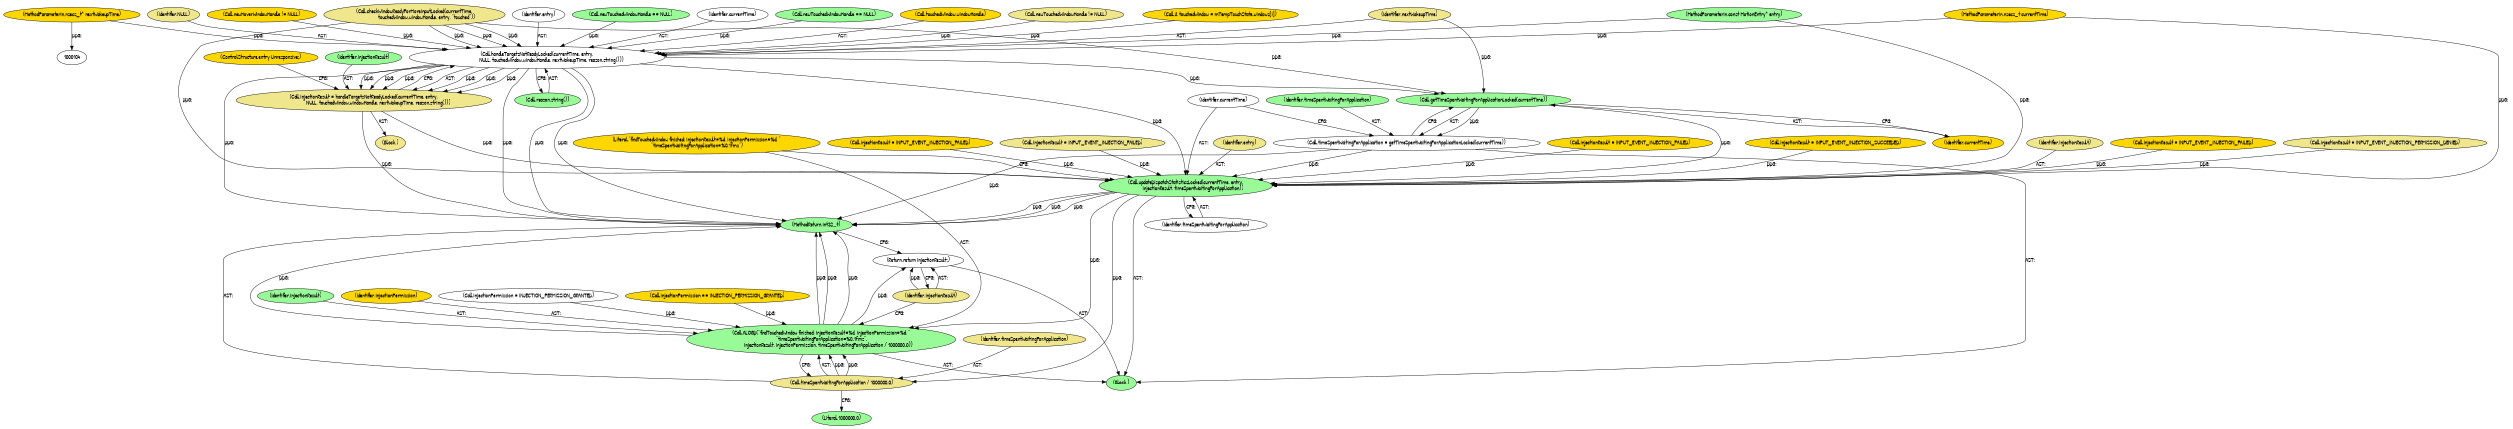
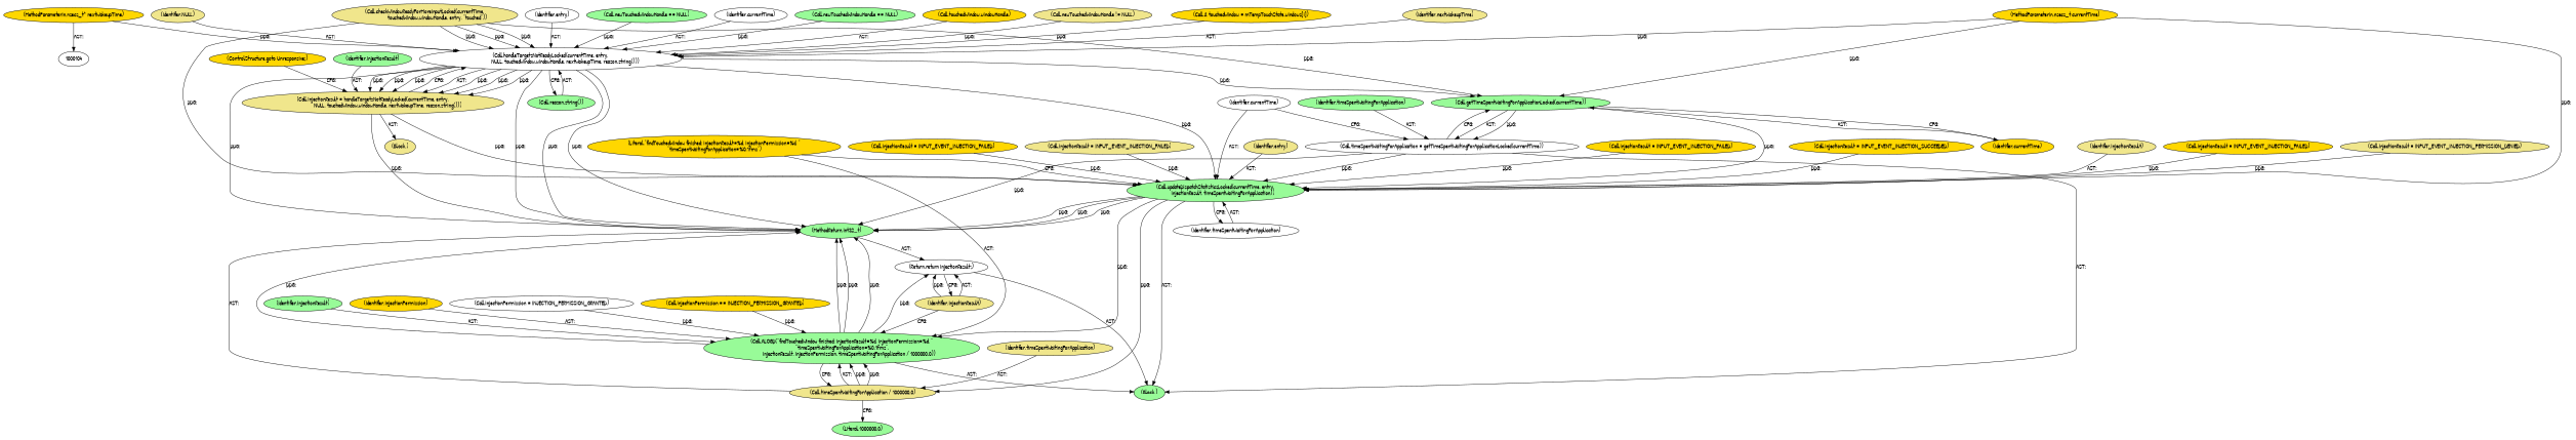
  digraph {
    fontname="Patrick Hand"
    node [fillcolor=gold fontname="Patrick Hand" style=filled]
    edge [fontname="Patrick Hand"]
    n1 [label="(MethodParameterIn,nsecs_t* nextWakeupTime)"]
    n2 [fillcolor=white label="(Call,handleTargetsNotReadyLocked(currentTime, entry,\n                        NULL, touchedWindow.windowHandle, nextWakeupTime, reason.string()))"]
    1000104 [fillcolor=white]
    n4 [fillcolor=palegreen label="(MethodReturn,int32_t)"]
    n5 [fillcolor=khaki label="(Call,injectionResult = handleTargetsNotReadyLocked(currentTime, entry,\n                        NULL, touchedWindow.windowHandle, nextWakeupTime, reason.string()))"]
    n6 [fillcolor=palegreen label="(Call,updateDispatchStatisticsLocked(currentTime, entry,\n            injectionResult, timeSpentWaitingForApplication))"]
    n7 [fillcolor=palegreen label="(Call,getTimeSpentWaitingForApplicationLocked(currentTime))"]
    n8 [fillcolor=palegreen label="(Call,reason.string())"]
    n9 [fillcolor=white label="(Return,return injectionResult;)"]
    n10 [fillcolor=khaki label="(Block,)"]
    n11 [fillcolor=palegreen label="(Call,ALOGD(\"findTouchedWindow finished: injectionResult=%d, injectionPermission=%d, \"\n \"timeSpentWaitingForApplication=%0.1fms\",\n            injectionResult, injectionPermission, timeSpentWaitingForApplication / 1000000.0))"]
    n12 [fillcolor=khaki label="(Call,timeSpentWaitingForApplication / 1000000.0)"]
    n13 [fillcolor=white label="(Identifier,timeSpentWaitingForApplication)"]
    n14 [fillcolor=palegreen label="(Block,)"]
    n15 [fillcolor=white label="(Call,timeSpentWaitingForApplication = getTimeSpentWaitingForApplicationLocked(currentTime))"]
    n16 [label="(Identifier,currentTime)"]
    n17 [fillcolor=palegreen label="(Literal,1000000.0)"]
    n18 [fillcolor=khaki label="(Identifier,injectionResult)"]
    n19 [fillcolor=white label="(Identifier,currentTime)"]
    n20 [label="(Literal,\"findTouchedWindow finished: injectionResult=%d, injectionPermission=%d, \"\n \"timeSpentWaitingForApplication=%0.1fms\")"]
    n21 [label="(MethodParameterIn,nsecs_t currentTime)"]
    n22 [fillcolor=white label="(Identifier,entry)"]
    n23 [fillcolor=khaki label="(Identifier,entry)"]
    n24 [label="(Call,injectionResult = INPUT_EVENT_INJECTION_FAILED)"]
    n25 [label="(Call,injectionResult = INPUT_EVENT_INJECTION_SUCCEEDED)"]
    n26 [fillcolor=palegreen label="(Identifier,injectionResult)"]
    n27 [fillcolor=khaki label="(Identifier,injectionResult)"]
    n28 [label="(Call,injectionResult = INPUT_EVENT_INJECTION_FAILED)"]
    n29 [fillcolor=palegreen label="(Identifier,timeSpentWaitingForApplication)"]
    n30 [label="(Identifier,injectionPermission)"]
    n31 [fillcolor=khaki label="(Call,injectionResult = INPUT_EVENT_INJECTION_PERMISSION_DENIED)"]
    n32 [fillcolor=khaki label="(Identifier,nextWakeupTime)"]
-   n33 [fillcolor=palegreen label="(MethodParameterIn,const MotionEntry* entry)"]
    n34 [fillcolor=palegreen label="(Call,newTouchedWindowHandle == NULL)"]
    n35 [fillcolor=white label="(Call,injectionPermission = INJECTION_PERMISSION_GRANTED)"]
    n36 [label="(Call,touchedWindow.windowHandle)"]
    n37 [fillcolor=khaki label="(Call,newTouchedWindowHandle != NULL)"]
    n38 [label="(Call,& touchedWindow = mTempTouchState.windows[i])"]
-   n39 [label="(ControlStructure,entry Unresponsive;)"]
+   n39 [label="(ControlStructure,goto Unresponsive;)"]
    n40 [fillcolor=white label="(Identifier,currentTime)"]
    n41 [fillcolor=khaki label="(Identifier,NULL)"]
    n42 [label="(Call,injectionResult = INPUT_EVENT_INJECTION_FAILED)"]
    n43 [fillcolor=khaki label="(Identifier,timeSpentWaitingForApplication)"]
-   n44 [label="(Call,newHoverWindowHandle != NULL)"]
    n45 [fillcolor=khaki label="(Call,checkWindowReadyForMoreInputLocked(currentTime,\n                    touchedWindow.windowHandle, entry, \"touched\"))"]
    n46 [fillcolor=palegreen label="(Identifier,injectionResult)"]
    n47 [label="(Call,injectionPermission == INJECTION_PERMISSION_GRANTED)"]
    n48 [fillcolor=khaki label="(Call,injectionResult = INPUT_EVENT_INJECTION_FAILED)"]
    n49 [fillcolor=palegreen label="(Call,newTouchedWindowHandle == NULL)"]
    n1 -> n2 [label="DDG: "]
-   n1 -> 1000104 [label="DDG: "]
+   n1 -> 1000104 [label="AST: "]
    n2 -> n4 [label="DDG: "]
    n2 -> n4 [label="DDG: "]
    n2 -> n4 [label="DDG: "]
    n2 -> n4 [label="DDG: "]
    n2 -> n5 [label="AST: "]
    n2 -> n5 [label="DDG: "]
    n2 -> n5 [label="DDG: "]
    n2 -> n5 [label="DDG: "]
    n2 -> n5 [label="DDG: "]
    n2 -> n5 [label="DDG: "]
    n2 -> n5 [label="DDG: "]
    n2 -> n6 [label="DDG: "]
    n2 -> n7 [label="DDG: "]
    n2 -> n8 [label="CFG: "]
-   n4 -> n9 [label="CFG: "]
+   n4 -> n9 [label="AST: "]
    n5 -> n2 [label="CFG: "]
    n5 -> n4 [label="DDG: "]
    n5 -> n6 [label="DDG: "]
    n5 -> n10 [label="AST: "]
    n6 -> n4 [label="DDG: "]
    n6 -> n4 [label="DDG: "]
    n6 -> n4 [label="DDG: "]
    n6 -> n11 [label="DDG: "]
    n6 -> n12 [label="DDG: "]
    n6 -> n13 [label="CFG: "]
    n6 -> n14 [label="AST: "]
    n7 -> n6 [label="DDG: "]
    n7 -> n15 [label="AST: "]
    n7 -> n15 [label="DDG: "]
    n7 -> n16 [label="CFG: "]
    n8 -> n2 [label="AST: "]
    n9 -> n14 [label="AST: "]
    n9 -> n18 [label="CFG: "]
    n11 -> n4 [label="DDG: "]
    n11 -> n4 [label="DDG: "]
    n11 -> n4 [label="DDG: "]
    n11 -> n4 [label="DDG: "]
    n11 -> n9 [label="DDG: "]
    n11 -> n12 [label="CFG: "]
    n11 -> n14 [label="AST: "]
    n12 -> n4 [label="AST: "]
    n12 -> n11 [label="AST: "]
    n12 -> n11 [label="DDG: "]
    n12 -> n11 [label="DDG: "]
    n12 -> n17 [label="CFG: "]
    n13 -> n6 [label="AST: "]
    n15 -> n4 [label="DDG: "]
    n15 -> n6 [label="DDG: "]
    n15 -> n7 [label="CFG: "]
    n15 -> n14 [label="AST: "]
    n16 -> n7 [label="AST: "]
    n18 -> n9 [label="AST: "]
    n18 -> n9 [label="DDG: "]
    n18 -> n11 [label="CFG: "]
    n19 -> n2 [label="AST: "]
    n20 -> n6 [label="CFG: "]
    n20 -> n11 [label="AST: "]
    n21 -> n2 [label="DDG: "]
    n21 -> n6 [label="DDG: "]
-   n32 -> n7 [label="DDG: "]
+   n21 -> n7 [label="DDG: "]
    n22 -> n2 [label="AST: "]
    n23 -> n6 [label="AST: "]
    n24 -> n6 [label="DDG: "]
    n25 -> n6 [label="DDG: "]
    n26 -> n11 [label="AST: "]
    n27 -> n6 [label="AST: "]
    n28 -> n6 [label="DDG: "]
    n29 -> n15 [label="AST: "]
    n30 -> n11 [label="AST: "]
    n31 -> n6 [label="DDG: "]
    n32 -> n2 [label="AST: "]
-   n33 -> n2 [label="DDG: "]
-   n33 -> n6 [label="DDG: "]
    n34 -> n2 [label="DDG: "]
    n35 -> n11 [label="DDG: "]
    n36 -> n2 [label="AST: "]
    n37 -> n2 [label="DDG: "]
    n38 -> n2 [label="DDG: "]
    n39 -> n5 [label="CFG: "]
    n40 -> n6 [label="AST: "]
    n40 -> n15 [label="CFG: "]
    n41 -> n2 [label="AST: "]
    n42 -> n6 [label="DDG: "]
    n43 -> n12 [label="AST: "]
-   n44 -> n2 [label="DDG: "]
    n45 -> n2 [label="DDG: "]
    n45 -> n2 [label="DDG: "]
    n45 -> n2 [label="DDG: "]
    n45 -> n6 [label="DDG: "]
    n45 -> n7 [label="DDG: "]
    n46 -> n5 [label="AST: "]
    n47 -> n11 [label="DDG: "]
    n48 -> n6 [label="DDG: "]
    n49 -> n2 [label="DDG: "]
  }
